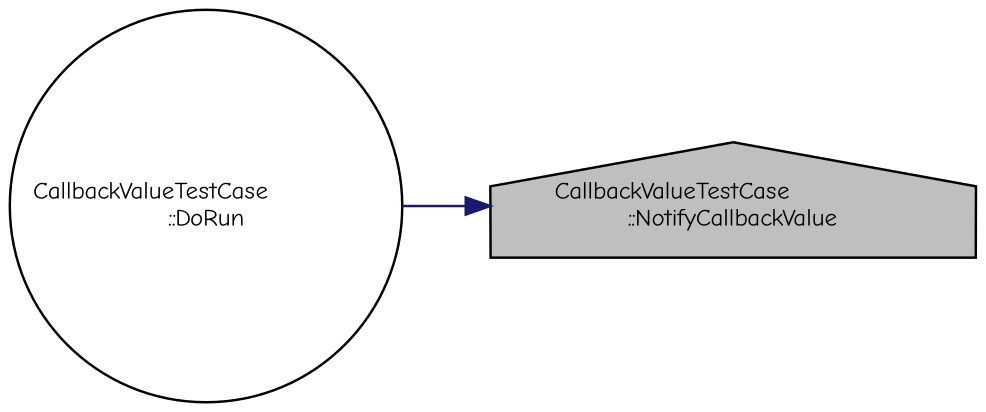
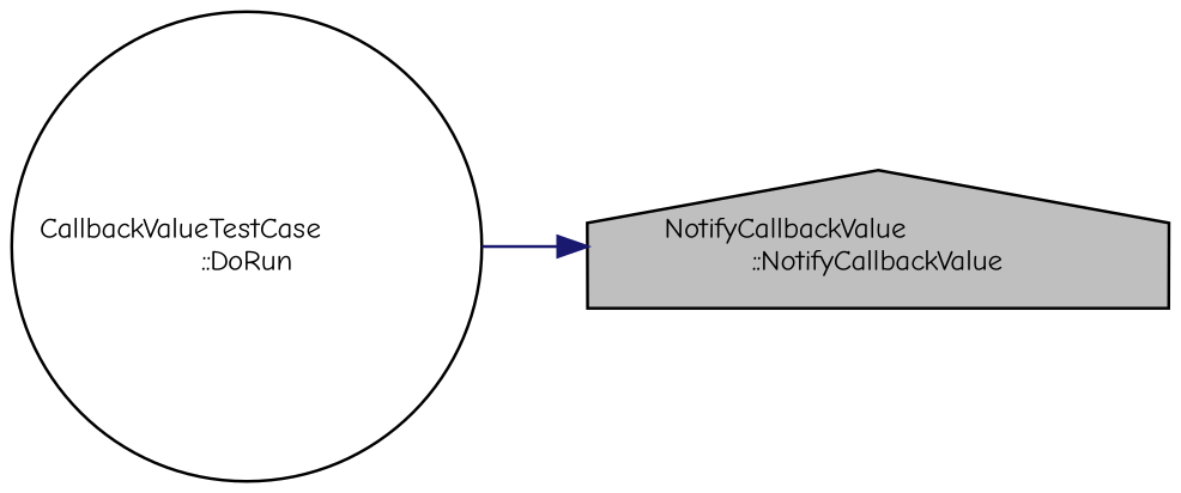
  digraph {
    rankdir=RL
    fontname="Comic Neue"
    node [color=black fontname="Comic Neue" fontsize=10 style=filled]
-   n1 [fillcolor=grey75 fontcolor=black height=0.2 label="CallbackValueTestCase\l::NotifyCallbackValue" shape=house width=0.4]
+   n1 [fillcolor=grey75 fontcolor=black height=0.2 label="NotifyCallbackValue\l::NotifyCallbackValue" shape=house width=0.4]
    n2 [fillcolor=white height=0.2 label="CallbackValueTestCase\l::DoRun" shape=circle width=0.4]
    n1 -> n2 [color=midnightblue dir=back fontname="Comic Neue" fontsize=10 labelfontname=Helvetica labelfontsize=10 style=solid]
  }
